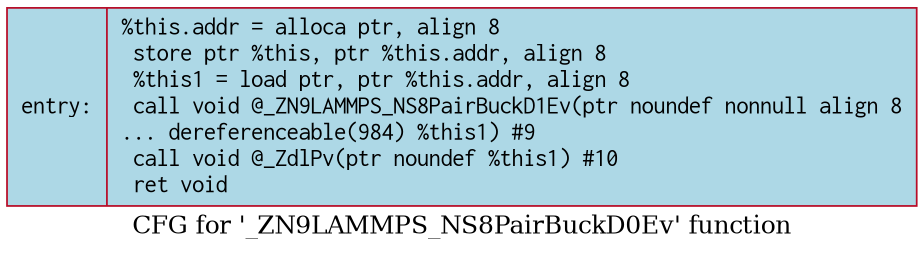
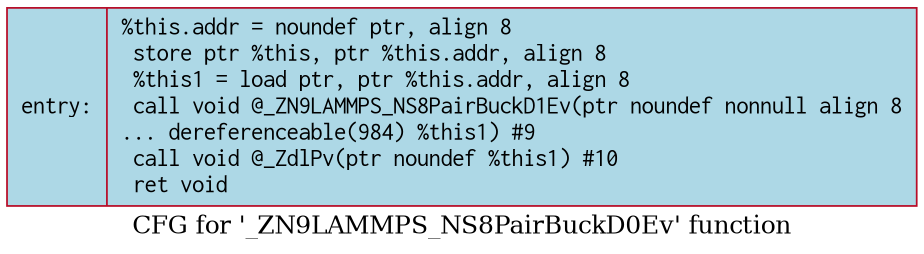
  digraph {
    label="CFG for '_ZN9LAMMPS_NS8PairBuckD0Ev' function"
    rankdir=LR
-   n1 [color="#b70d28ff" fillcolor=lightblue fontname=Courier label="{entry:\l|  %this.addr = alloca ptr, align 8\l  store ptr %this, ptr %this.addr, align 8\l  %this1 = load ptr, ptr %this.addr, align 8\l  call void @_ZN9LAMMPS_NS8PairBuckD1Ev(ptr noundef nonnull align 8\l... dereferenceable(984) %this1) #9\l  call void @_ZdlPv(ptr noundef %this1) #10\l  ret void\l}" shape=record style=filled]
+   n1 [color="#b70d28ff" fillcolor=lightblue fontname=Courier label="{entry:\l|  %this.addr = noundef ptr, align 8\l  store ptr %this, ptr %this.addr, align 8\l  %this1 = load ptr, ptr %this.addr, align 8\l  call void @_ZN9LAMMPS_NS8PairBuckD1Ev(ptr noundef nonnull align 8\l... dereferenceable(984) %this1) #9\l  call void @_ZdlPv(ptr noundef %this1) #10\l  ret void\l}" shape=record style=filled]
  }
